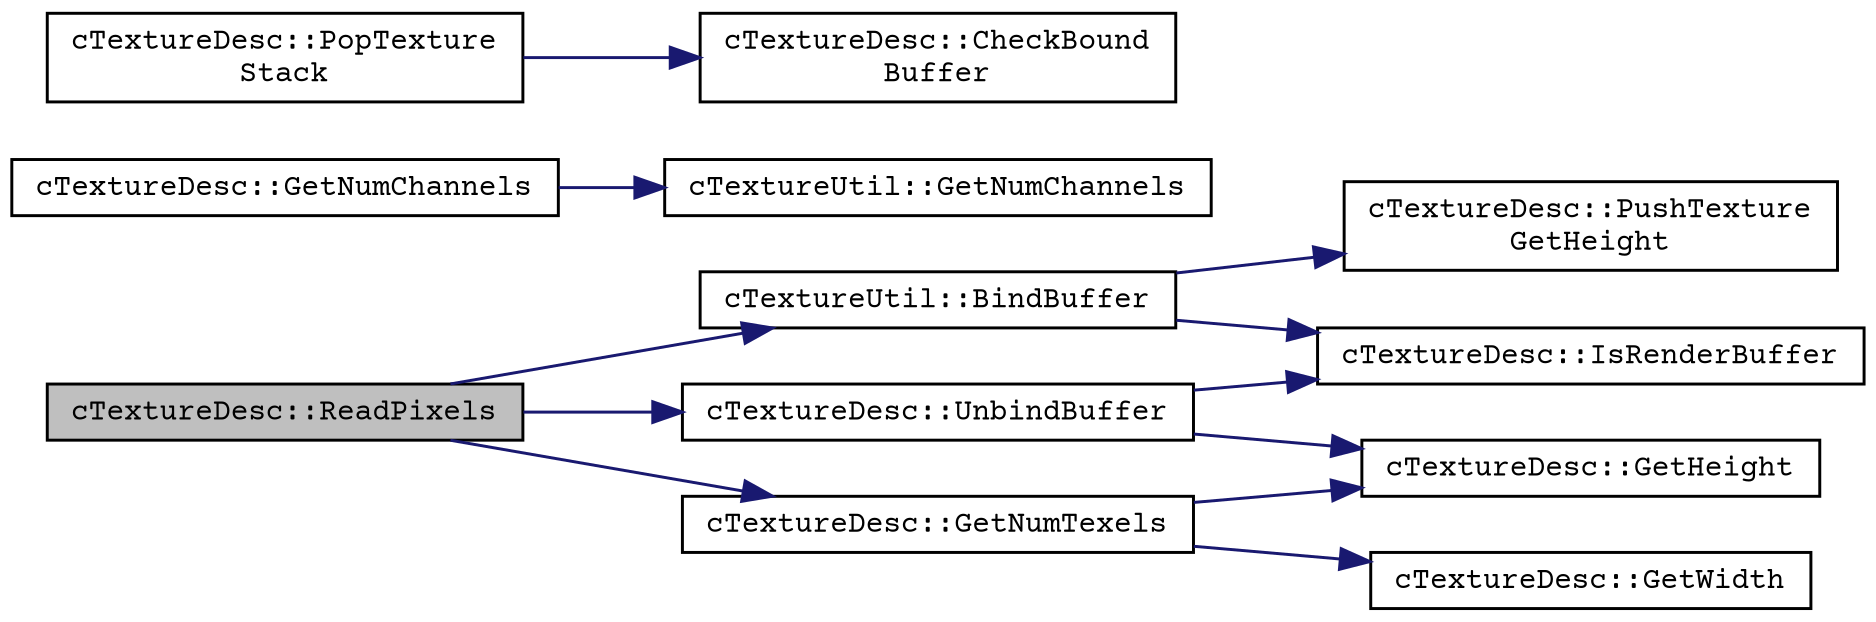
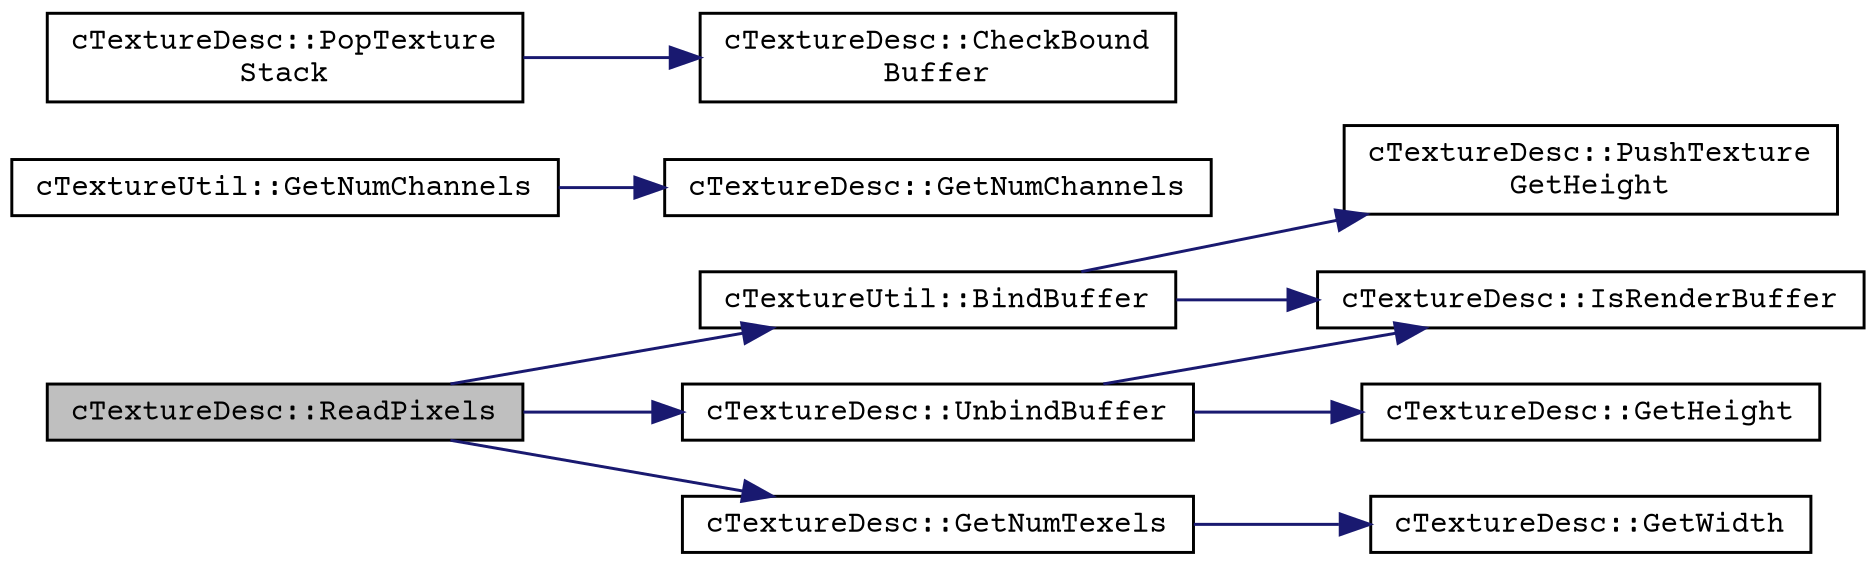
  digraph {
    fontname="Courier Prime"
    rankdir=LR
    node [color=black fillcolor=white fontname="Courier Prime" fontsize=10 shape=record style=filled]
    edge [color=midnightblue fontname="Courier Prime" fontsize=10 labelfontname=Helvetica labelfontsize=10 style=solid]
    n1 [fillcolor=grey75 fontcolor=black height=0.2 label="cTextureDesc::ReadPixels" width=0.4]
    n2 [height=0.2 label="cTextureUtil::BindBuffer" width=0.4]
    n3 [height=0.2 label="cTextureDesc::GetNumTexels" width=0.4]
    n4 [height=0.2 label="cTextureDesc::UnbindBuffer" width=0.4]
    n5 [height=0.2 label="cTextureDesc::IsRenderBuffer" width=0.4]
    n6 [height=0.2 label="cTextureDesc::PushTexture\lGetHeight" width=0.4]
    n7 [height=0.2 label="cTextureDesc::GetNumChannels" width=0.4]
    n8 [height=0.2 label="cTextureUtil::GetNumChannels" width=0.4]
    n9 [height=0.2 label="cTextureDesc::GetHeight" width=0.4]
    n10 [height=0.2 label="cTextureDesc::GetWidth" width=0.4]
    n11 [height=0.2 label="cTextureDesc::PopTexture\lStack" width=0.4]
    n12 [height=0.2 label="cTextureDesc::CheckBound\lBuffer" width=0.4]
    n1 -> n2
    n1 -> n3
    n1 -> n4
    n2 -> n5
    n2 -> n6
-   n3 -> n9
    n3 -> n10
    n4 -> n5
    n4 -> n9
-   n7 -> n8
+   n8 -> n7
    n11 -> n12
  }
